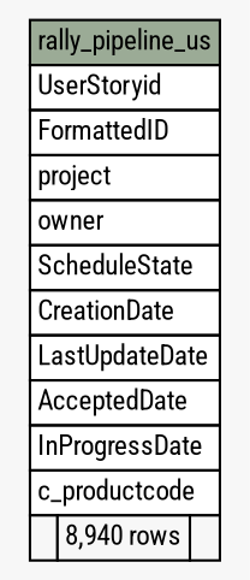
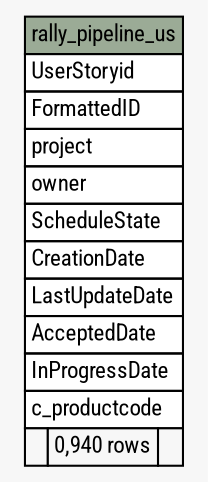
  digraph {
    bgcolor="#f7f7f7"
    fontname="Roboto Condensed"
    fontsize=11
    nodesep=0.18
    rankdir=RL
    ranksep=0.46
-   n1 [fontname="Roboto Condensed" fontsize=11 label=<     <TABLE BORDER="0" CELLBORDER="1" CELLSPACING="0" BGCOLOR="#ffffff">       <TR><TD COLSPAN="3" BGCOLOR="#9bab96" ALIGN="CENTER">rally_pipeline_us</TD></TR>       <TR><TD PORT="UserStoryid" COLSPAN="3" ALIGN="LEFT">UserStoryid</TD></TR>       <TR><TD PORT="FormattedID" COLSPAN="3" ALIGN="LEFT">FormattedID</TD></TR>       <TR><TD PORT="project" COLSPAN="3" ALIGN="LEFT">project</TD></TR>       <TR><TD PORT="owner" COLSPAN="3" ALIGN="LEFT">owner</TD></TR>       <TR><TD PORT="ScheduleState" COLSPAN="3" ALIGN="LEFT">ScheduleState</TD></TR>       <TR><TD PORT="CreationDate" COLSPAN="3" ALIGN="LEFT">CreationDate</TD></TR>       <TR><TD PORT="LastUpdateDate" COLSPAN="3" ALIGN="LEFT">LastUpdateDate</TD></TR>       <TR><TD PORT="AcceptedDate" COLSPAN="3" ALIGN="LEFT">AcceptedDate</TD></TR>       <TR><TD PORT="InProgressDate" COLSPAN="3" ALIGN="LEFT">InProgressDate</TD></TR>       <TR><TD PORT="c_productcode" COLSPAN="3" ALIGN="LEFT">c_productcode</TD></TR>       <TR><TD ALIGN="LEFT" BGCOLOR="#f7f7f7">  </TD><TD ALIGN="RIGHT" BGCOLOR="#f7f7f7">8,940 rows</TD><TD ALIGN="RIGHT" BGCOLOR="#f7f7f7">  </TD></TR>     </TABLE>> shape=plaintext]
+   n1 [fontname="Roboto Condensed" fontsize=11 label=<     <TABLE BORDER="0" CELLBORDER="1" CELLSPACING="0" BGCOLOR="#ffffff">       <TR><TD COLSPAN="3" BGCOLOR="#9bab96" ALIGN="CENTER">rally_pipeline_us</TD></TR>       <TR><TD PORT="UserStoryid" COLSPAN="3" ALIGN="LEFT">UserStoryid</TD></TR>       <TR><TD PORT="FormattedID" COLSPAN="3" ALIGN="LEFT">FormattedID</TD></TR>       <TR><TD PORT="project" COLSPAN="3" ALIGN="LEFT">project</TD></TR>       <TR><TD PORT="owner" COLSPAN="3" ALIGN="LEFT">owner</TD></TR>       <TR><TD PORT="ScheduleState" COLSPAN="3" ALIGN="LEFT">ScheduleState</TD></TR>       <TR><TD PORT="CreationDate" COLSPAN="3" ALIGN="LEFT">CreationDate</TD></TR>       <TR><TD PORT="LastUpdateDate" COLSPAN="3" ALIGN="LEFT">LastUpdateDate</TD></TR>       <TR><TD PORT="AcceptedDate" COLSPAN="3" ALIGN="LEFT">AcceptedDate</TD></TR>       <TR><TD PORT="InProgressDate" COLSPAN="3" ALIGN="LEFT">InProgressDate</TD></TR>       <TR><TD PORT="c_productcode" COLSPAN="3" ALIGN="LEFT">c_productcode</TD></TR>       <TR><TD ALIGN="LEFT" BGCOLOR="#f7f7f7">  </TD><TD ALIGN="RIGHT" BGCOLOR="#f7f7f7">0,940 rows</TD><TD ALIGN="RIGHT" BGCOLOR="#f7f7f7">  </TD></TR>     </TABLE>> shape=plaintext]
  }
